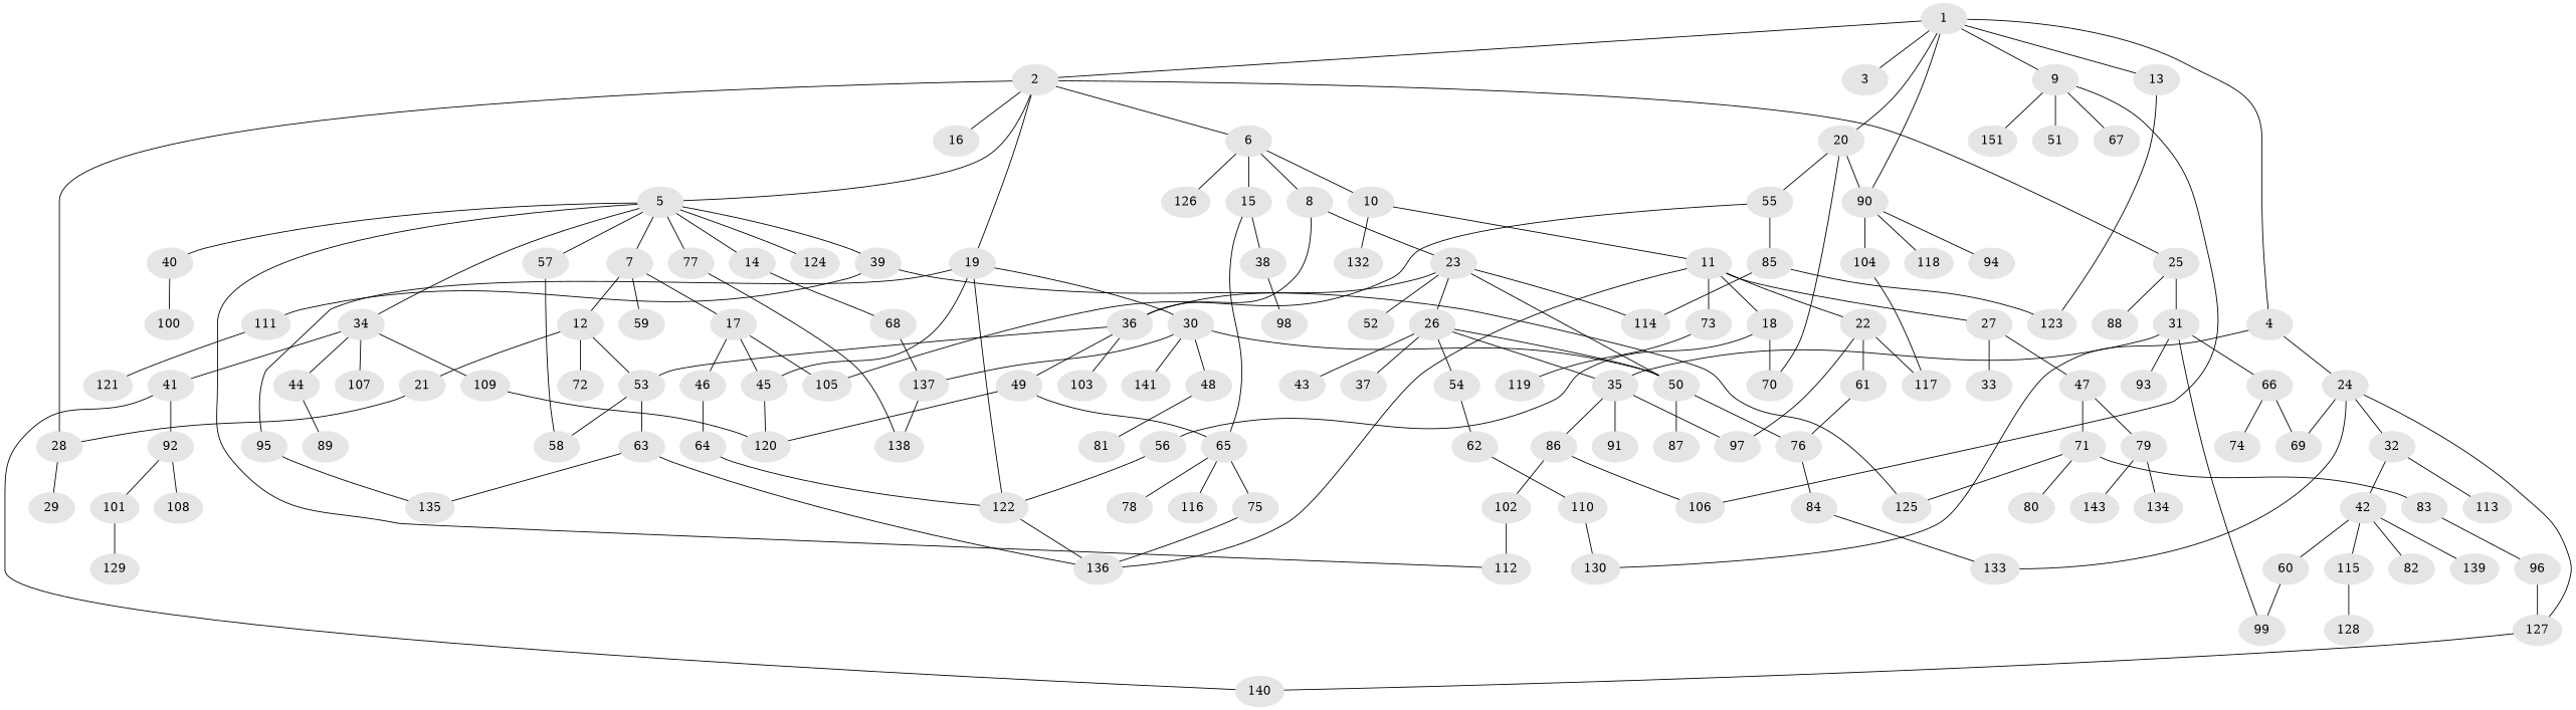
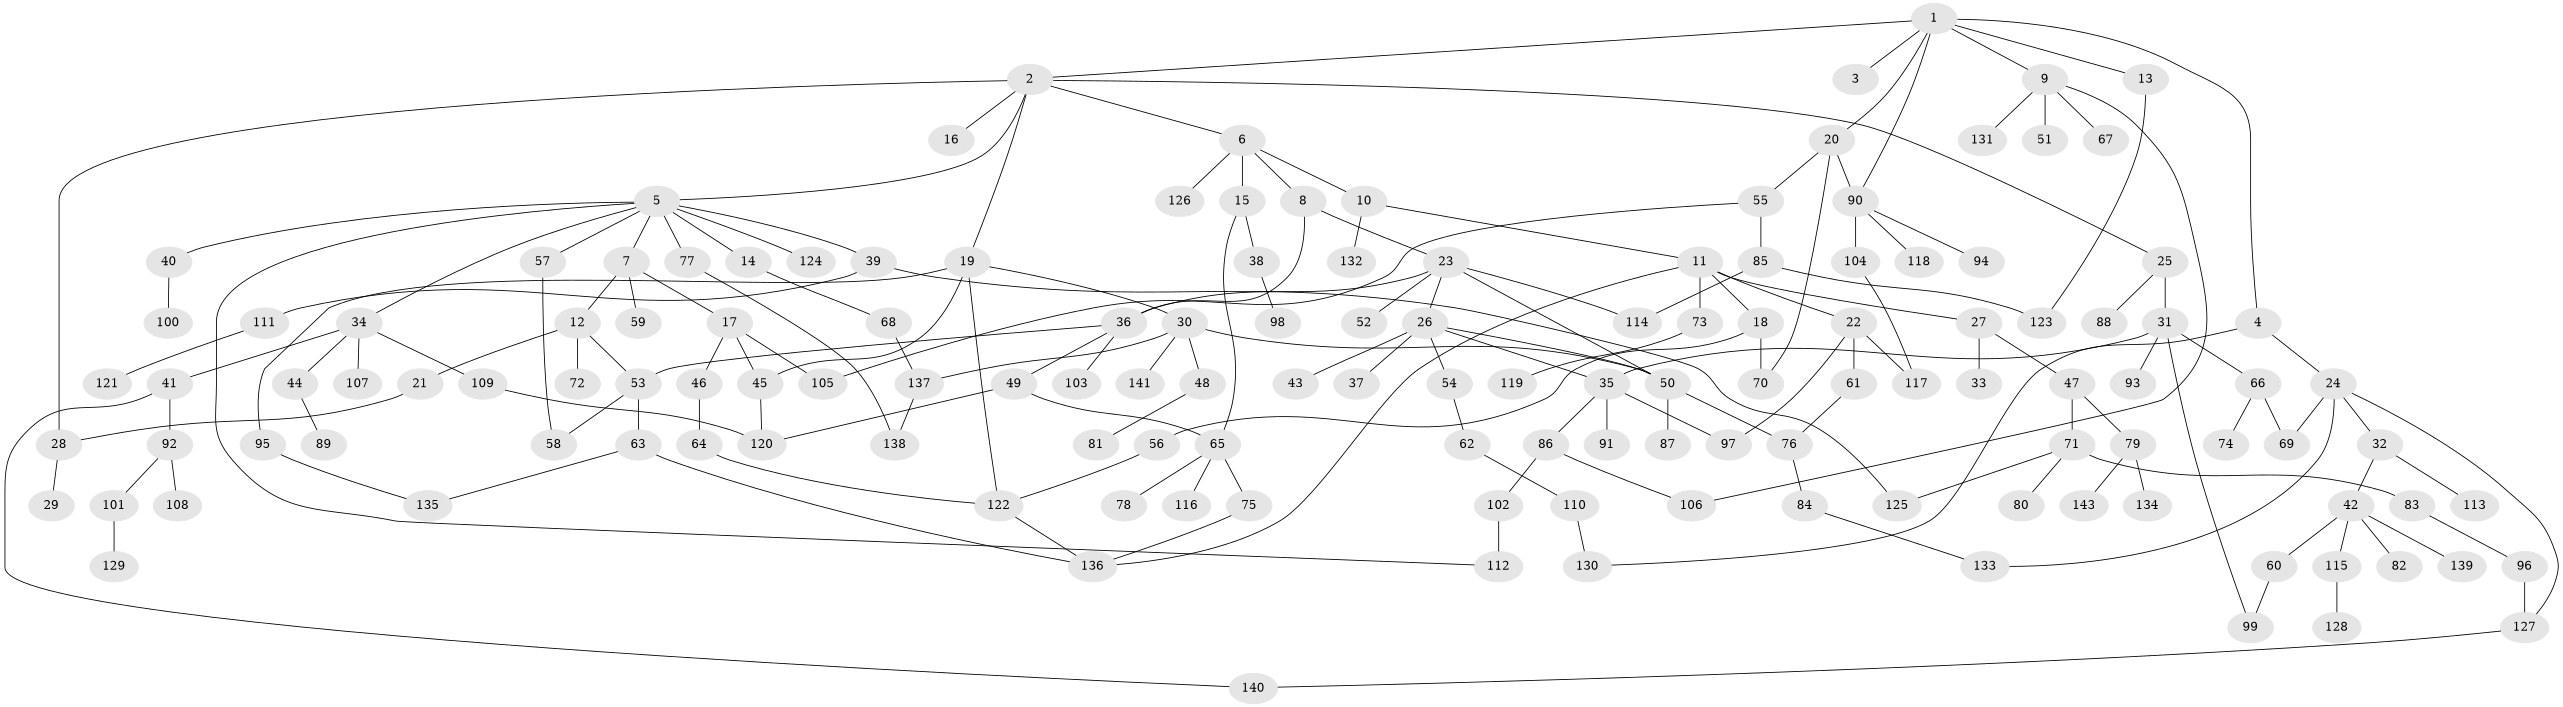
  graph {
    node [color=gray90 style=filled]
    1
    2
    3
    4
    9
    13
    20
    90
    5
    6
    16
    19
    25
    28
    24
    130
    51
    67
    106
-   131 [label=151]
+   131
    123
    70
    55
    94
    104
    118
    7
    14
    34
    39
    40
    57
    77
    112
    124
    8
    10
    15
    126
    45
    30
    95
    122
    31
    88
    29
    32
    69
    127
    133
    12
    17
    59
    68
    41
    44
    107
    109
    111
    125
    100
    58
    138
    36
    23
    11
    132
    38
    65
    53
    49
    103
    21
    72
    46
    105
    26
    50
    52
    114
    18
    22
    27
    73
    136
    56
    61
    97
    117
    33
    47
    119
    63
    137
    98
    75
    78
    116
    120
    64
    48
    141
    135
    85
    76
    35
    37
    43
    54
    87
    42
    113
    140
    66
    93
    99
    86
    91
    62
    71
    79
    81
    74
    60
    82
    115
    139
    92
    89
    102
    121
    101
    108
    128
    80
    83
    134
    143
    84
    110
    96
    129
    1 -- 2
    1 -- 3
    1 -- 4
    1 -- 9
    1 -- 13
    1 -- 20
    1 -- 90
    2 -- 5
    2 -- 6
    2 -- 16
    2 -- 19
    2 -- 25
    2 -- 28
    4 -- 24
    4 -- 130
    9 -- 51
    9 -- 67
    9 -- 106
    9 -- 131
    13 -- 123
    20 -- 90
    20 -- 70
    20 -- 55
    90 -- 94
    90 -- 104
    90 -- 118
    5 -- 7
    5 -- 14
    5 -- 34
    5 -- 39
    5 -- 40
    5 -- 57
    5 -- 77
    5 -- 112
    5 -- 124
    6 -- 8
    6 -- 10
    6 -- 15
    6 -- 126
    19 -- 45
    19 -- 30
    19 -- 95
    19 -- 122
    25 -- 31
    25 -- 88
    28 -- 29
    24 -- 32
    24 -- 69
    24 -- 127
    24 -- 133
    55 -- 105
    55 -- 85
    104 -- 117
    7 -- 12
    7 -- 17
    7 -- 59
    14 -- 68
    34 -- 41
    34 -- 44
    34 -- 107
    34 -- 109
    39 -- 111
    39 -- 125
    40 -- 100
    57 -- 58
    77 -- 138
    8 -- 36
    8 -- 23
    10 -- 11
    10 -- 132
    15 -- 38
    15 -- 65
    45 -- 120
    30 -- 50
    30 -- 137
    30 -- 48
    30 -- 141
    95 -- 135
    122 -- 136
    31 -- 35
    31 -- 66
    31 -- 93
    31 -- 99
    32 -- 42
    32 -- 113
    127 -- 140
    12 -- 53
    12 -- 21
    12 -- 72
    17 -- 45
    17 -- 46
    17 -- 105
    68 -- 137
    41 -- 140
    41 -- 92
    44 -- 89
    109 -- 120
    111 -- 121
    36 -- 53
    36 -- 49
    36 -- 103
    23 -- 36
    23 -- 26
    23 -- 50
    23 -- 52
    23 -- 114
    11 -- 18
    11 -- 22
    11 -- 27
    11 -- 73
    11 -- 136
    38 -- 98
    65 -- 75
    65 -- 78
    65 -- 116
    53 -- 58
    53 -- 63
    49 -- 65
    49 -- 120
    21 -- 28
    46 -- 64
    26 -- 50
    26 -- 35
    26 -- 37
    26 -- 43
    26 -- 54
    50 -- 76
    50 -- 87
    18 -- 70
    18 -- 56
    22 -- 61
    22 -- 97
    22 -- 117
    27 -- 33
    27 -- 47
    73 -- 119
    56 -- 122
    61 -- 76
    47 -- 71
    47 -- 79
    63 -- 136
    63 -- 135
    137 -- 138
    75 -- 136
    64 -- 122
    48 -- 81
    85 -- 123
    85 -- 114
    76 -- 84
    35 -- 97
    35 -- 86
    35 -- 91
    54 -- 62
    42 -- 60
    42 -- 82
    42 -- 115
    42 -- 139
    66 -- 69
    66 -- 74
    86 -- 106
    86 -- 102
    62 -- 110
    71 -- 125
    71 -- 80
    71 -- 83
    79 -- 134
    79 -- 143
    60 -- 99
    115 -- 128
    92 -- 101
    92 -- 108
    102 -- 112
    101 -- 129
    83 -- 96
    84 -- 133
    110 -- 130
    96 -- 127
  }
